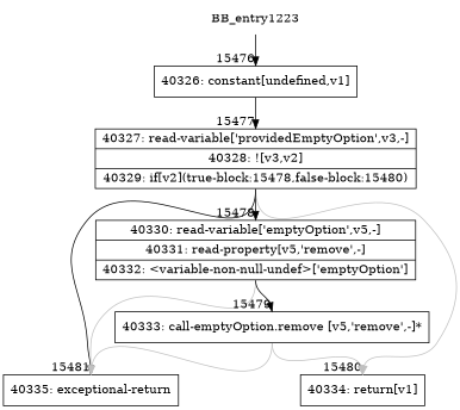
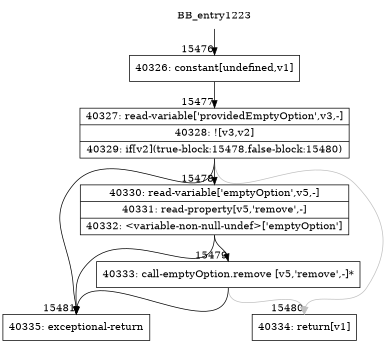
  digraph {
    rankdir=TD
    node [shape=record]
    edge [headport=n tailport=s]
    n1 [label=BB_entry1223 shape=none]
    n2 [label="{40326: constant[undefined,v1]}"]
    n3 [label="{40327: read-variable['providedEmptyOption',v3,-]|40328: ![v3,v2]|40329: if[v2](true-block:15478,false-block:15480)}"]
    n4 [label="{40330: read-variable['emptyOption',v5,-]|40331: read-property[v5,'remove',-]|40332: \<variable-non-null-undef\>['emptyOption']}"]
    n5 [label="{40334: return[v1]}"]
    n6 [label="{40335: exceptional-return}"]
    n7 [label="{40333: call-emptyOption.remove [v5,'remove',-]*}"]
    n1 -> n2 [headlabel="    15476"]
    n2 -> n3 [headlabel="      15477"]
    n3 -> n4 [headlabel="      15478"]
    n3 -> n5 [color=gray headlabel="      15480"]
    n3 -> n6 [color=black headlabel="      15481"]
-   n4 -> n6 [color=gray]
+   n4 -> n6 [color=black]
    n4 -> n7 [headlabel="      15479"]
    n7 -> n5 [color=gray]
-   n7 -> n6 [color=gray]
+   n7 -> n6 [color=black]
  }
